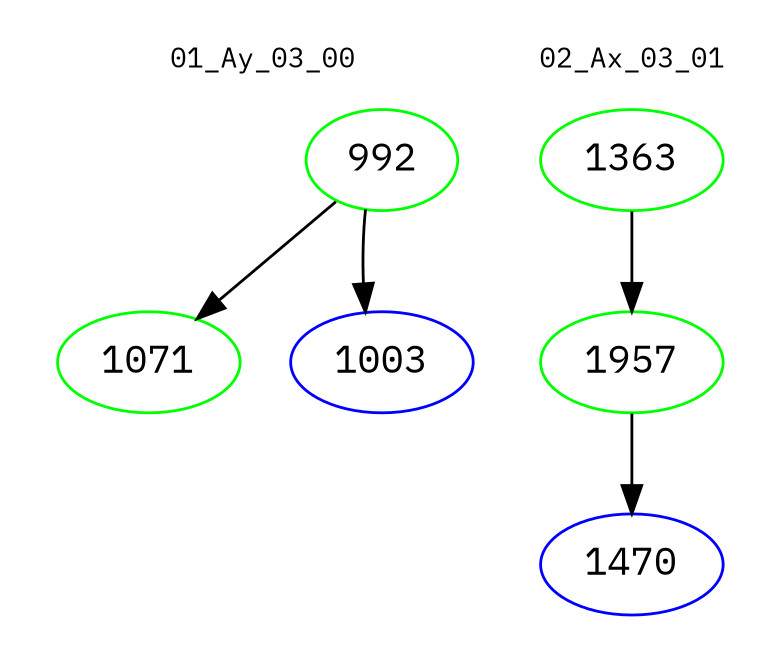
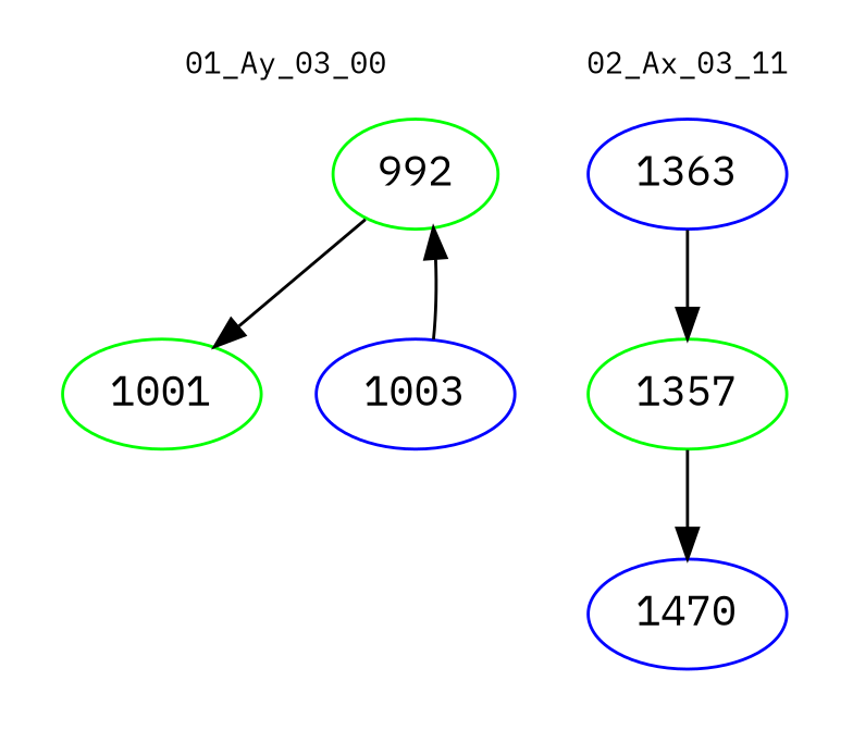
  digraph {
    fontname="IBM Plex Mono"
    node [color=green fontname="IBM Plex Mono"]
    edge [color=black fontname="IBM Plex Mono"]
-   n1 [label=1071]
+   n1 [label=1001]
    n2 [label=992]
    n3 [color=blue label=1003]
-   n4 [label=1363]
-   n5 [label=1957]
+   n4 [color=blue label=1363]
+   n5 [label=1357]
    n6 [color=blue label=1470]
    subgraph cluster_1 {
      color=white
      fontsize=10
      label="01_Ay_03_00"
      n1
      n2
      n3
    }
    subgraph cluster_2 {
      color=white
      fontsize=10
-     label="02_Ax_03_01"
+     label="02_Ax_03_11"
      n4
      n5
      n6
    }
    n2 -> n1
-   n2 -> n3
+   n3 -> n2
    n4 -> n5
    n5 -> n6
  }
